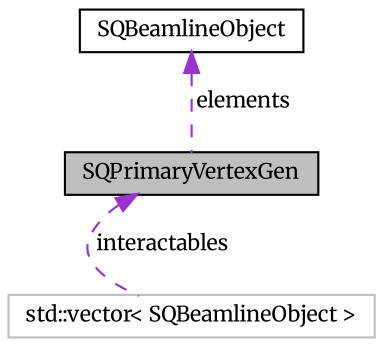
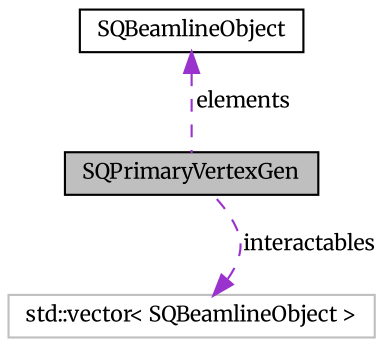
  digraph {
    fontname=Merriweather
    node [color=black fontname=Merriweather fontsize=10 shape=record]
    edge [color=darkorchid3 dir=back fontname=Merriweather fontsize=10 labelfontname=FreeSans labelfontsize=10 style=dashed]
    n1 [fillcolor=grey75 fontcolor=black height=0.2 label=SQPrimaryVertexGen style=filled width=0.4]
    n2 [color=grey75 height=0.2 label="std::vector\< SQBeamlineObject \>" width=0.4]
    n3 [height=0.2 label=SQBeamlineObject width=0.4]
-   n1 -> n2 [label=" interactables"]
+   n2 -> n1 [label=" interactables"]
    n3 -> n1 [label=" elements"]
  }
